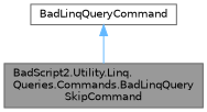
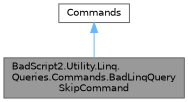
  digraph {
    node [color=gray40 fontname=Helvetica fontsize=10 shape=box style=filled]
    n1 [fillcolor=grey60 fontcolor=black height=0.2 label="BadScript2.Utility.Linq.\lQueries.Commands.BadLinqQuery\lSkipCommand" width=0.4]
-   n2 [fillcolor=white height=0.2 label=BadLinqQueryCommand width=0.4]
+   n2 [fillcolor=white height=0.2 label=Commands width=0.4]
    n2 -> n1 [color=steelblue1 dir=back fontname=Helvetica fontsize=10 labelfontname=Helvetica labelfontsize=10 style=solid]
  }
